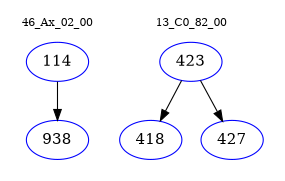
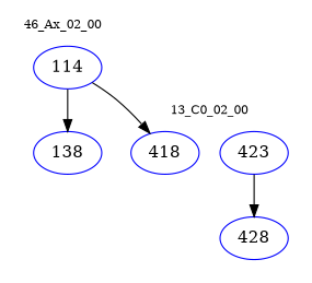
  digraph {
    node [color=blue]
    edge [color=black]
    n1 [label=114]
-   n2 [label=938]
+   n2 [label=138]
    n3 [label=423]
    n4 [label=418]
-   n5 [label=427]
+   n5 [label=428]
    subgraph cluster_1 {
      color=white
      fontsize=10
      label="46_Ax_02_00"
      n1
      n2
    }
    subgraph cluster_2 {
      color=white
      fontsize=10
-     label="13_C0_82_00"
+     label="13_C0_02_00"
      n3
      n4
      n5
    }
    n1 -> n2
-   n3 -> n4
+   n1 -> n4
    n3 -> n5
  }
